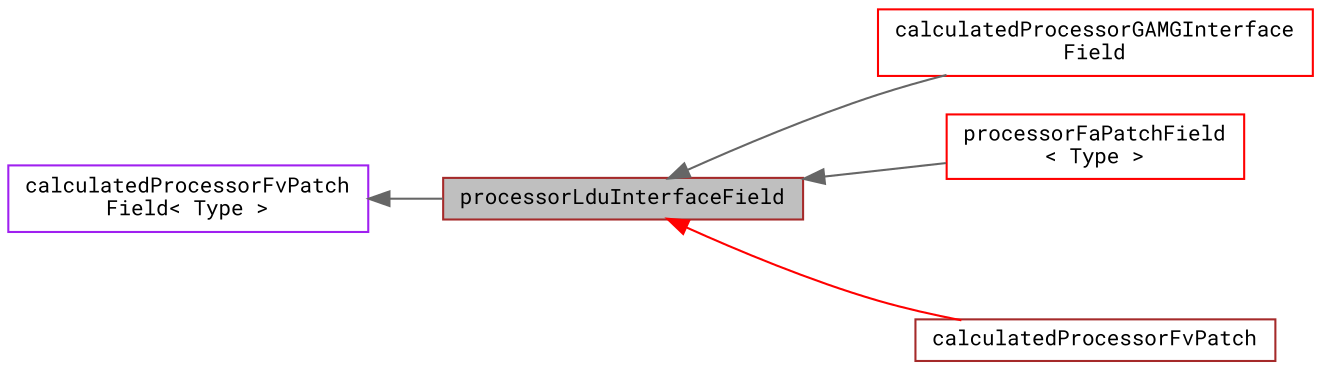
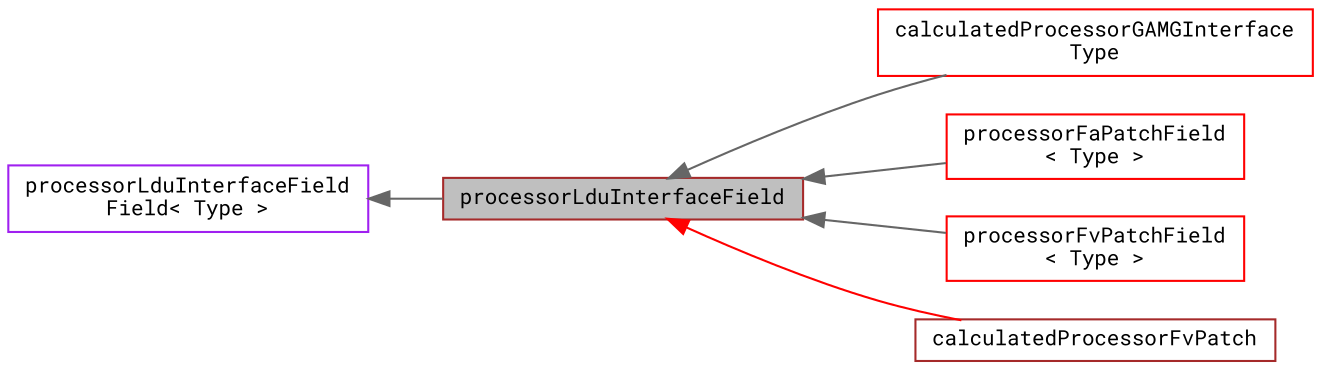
  digraph {
    fontname="Roboto Mono"
    rankdir=LR
    node [color=red fontname="Roboto Mono" fontsize=10 shape=record]
    edge [color=gray40 dir=back fontname="Roboto Mono" fontsize=10 labelfontname=Helvetica labelfontsize=10 style=solid]
    n1 [color=brown fillcolor=grey75 fontcolor=black height=0.2 label=processorLduInterfaceField style=filled width=0.4]
-   n2 [height=0.2 label="calculatedProcessorGAMGInterface\lField" width=0.4]
+   n2 [height=0.2 label="calculatedProcessorGAMGInterface\lType" width=0.4]
    n3 [height=0.2 label="processorFaPatchField\l\< Type \>" width=0.4]
+   n4 [height=0.2 label="processorFvPatchField\l\< Type \>" width=0.4]
    n5 [color=brown height=0.2 label=calculatedProcessorFvPatch width=0.4]
-   n6 [color=purple height=0.2 label="calculatedProcessorFvPatch\lField\< Type \>" width=0.4]
+   n6 [color=purple height=0.2 label="processorLduInterfaceField\lField\< Type \>" width=0.4]
    n1 -> n2
    n1 -> n3
+   n1 -> n4
    n1 -> n5 [color=red]
    n6 -> n1
  }
